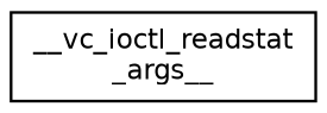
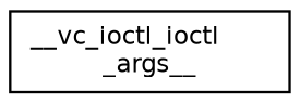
  digraph {
    rankdir=LR
-   n1 [color=black fillcolor=white fontname=Helvetica fontsize=10 height=0.2 label="__vc_ioctl_readstat\l_args__" shape=record style=filled width=0.4]
+   n1 [color=black fillcolor=white fontname=Helvetica fontsize=10 height=0.2 label="__vc_ioctl_ioctl\l_args__" shape=record style=filled width=0.4]
  }
